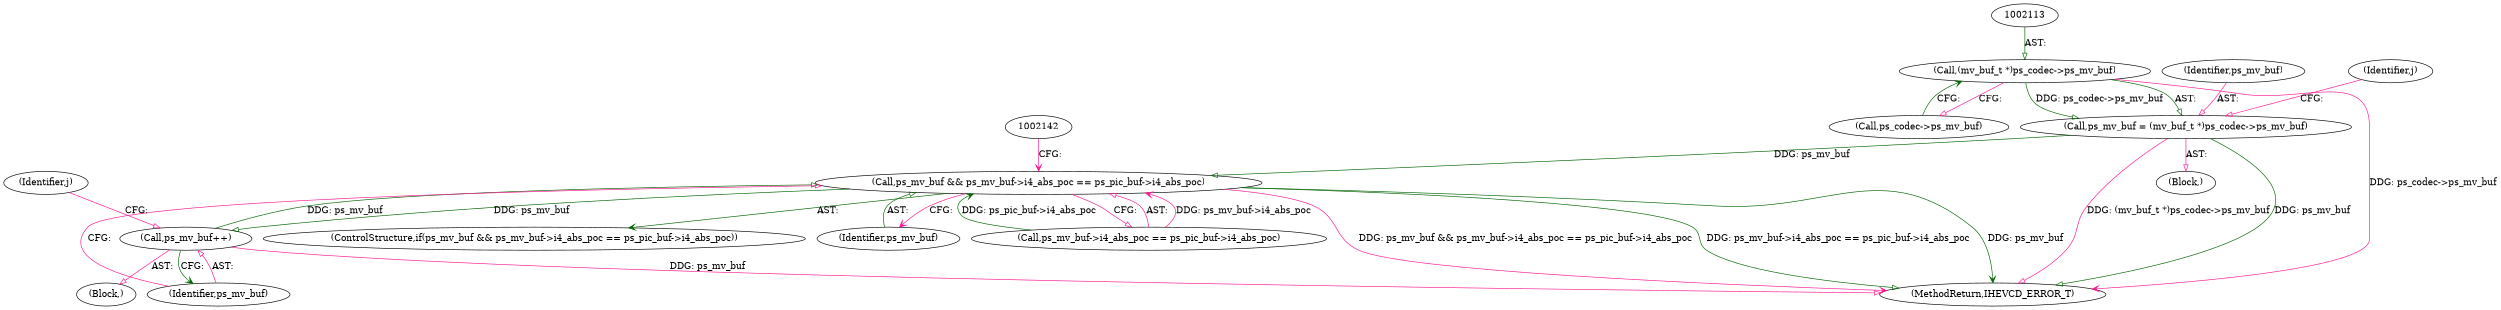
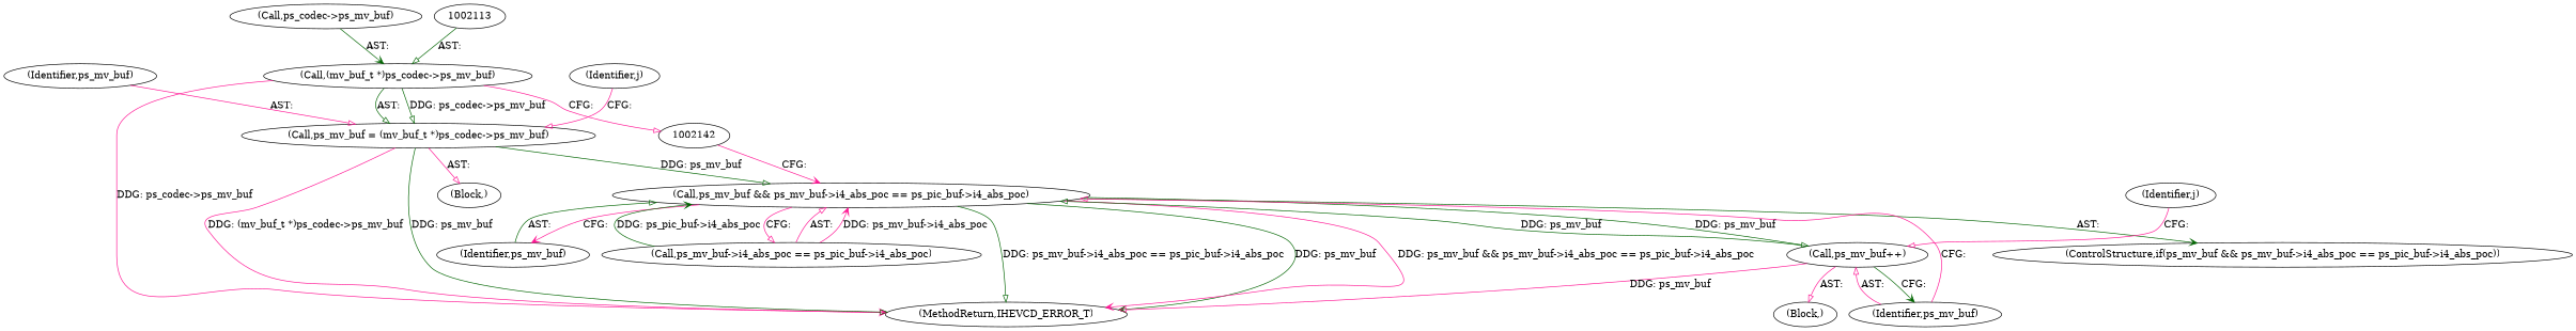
  digraph {
    fontname="DejaVu Serif"
    node [fontname="DejaVu Serif"]
    edge [arrowhead=onormal color=deeppink fontname="DejaVu Serif"]
    n1 [label="(Call,(mv_buf_t *)ps_codec->ps_mv_buf)"]
    n2 [label="(Call,ps_mv_buf = (mv_buf_t *)ps_codec->ps_mv_buf)"]
    n3 [label="(Call,ps_codec->ps_mv_buf)"]
    n4 [label="(MethodReturn,IHEVCD_ERROR_T)"]
    n5 [label="(Call,ps_mv_buf && ps_mv_buf->i4_abs_poc == ps_pic_buf->i4_abs_poc)"]
    n6 [label="(Block,)"]
    n7 [label="(Call,ps_mv_buf++)"]
    n8 [label="(ControlStructure,if(ps_mv_buf && ps_mv_buf->i4_abs_poc == ps_pic_buf->i4_abs_poc))"]
    n9 [label="(Identifier,ps_mv_buf)"]
    n10 [label="(Call,ps_mv_buf->i4_abs_poc == ps_pic_buf->i4_abs_poc)"]
    n11 [label="(Block,)"]
    n12 [label="(Identifier,ps_mv_buf)"]
    n13 [label="(Identifier,j)"]
    n14 [label="(Identifier,ps_mv_buf)"]
    n15 [label="(Identifier,j)"]
    1002113
    1002142
    n1 -> n2 [color=darkgreen label="AST: "]
    n1 -> n2 [color=darkgreen label="DDG: ps_codec->ps_mv_buf"]
-   n1 -> n3 [label="CFG: "]
+   n1 -> 1002142 [label="CFG: "]
    n1 -> n4 [arrowhead=vee label="DDG: ps_codec->ps_mv_buf"]
    n2 -> n4 [label="DDG: (mv_buf_t *)ps_codec->ps_mv_buf"]
    n2 -> n4 [color=darkgreen label="DDG: ps_mv_buf"]
    n2 -> n5 [color=darkgreen label="DDG: ps_mv_buf"]
    n2 -> n6 [label="AST: "]
-   n3 -> n1 [arrowhead=vee color=darkgreen label="CFG: "]
+   n3 -> n1 [arrowhead=vee color=darkgreen label="AST: "]
    n5 -> n4 [arrowhead=vee color=darkgreen label="DDG: ps_mv_buf"]
    n5 -> n4 [arrowhead=vee label="DDG: ps_mv_buf && ps_mv_buf->i4_abs_poc == ps_pic_buf->i4_abs_poc"]
    n5 -> n4 [color=darkgreen label="DDG: ps_mv_buf->i4_abs_poc == ps_pic_buf->i4_abs_poc"]
    n5 -> n7 [color=darkgreen label="DDG: ps_mv_buf"]
    n5 -> n8 [arrowhead=vee color=darkgreen label="AST: "]
    n5 -> n9 [arrowhead=vee label="CFG: "]
    n5 -> n10 [label="CFG: "]
    n7 -> n4 [label="DDG: ps_mv_buf"]
    n7 -> n5 [color=darkgreen label="DDG: ps_mv_buf"]
    n7 -> n11 [label="AST: "]
    n7 -> n12 [arrowhead=vee color=darkgreen label="CFG: "]
    n9 -> n5 [color=darkgreen label="AST: "]
    n10 -> n5 [label="AST: "]
    n10 -> n5 [arrowhead=vee label="DDG: ps_mv_buf->i4_abs_poc"]
    n10 -> n5 [arrowhead=vee color=darkgreen label="DDG: ps_pic_buf->i4_abs_poc"]
    n12 -> n5 [label="CFG: "]
    n12 -> n7 [label="AST: "]
    n13 -> n7 [label="CFG: "]
    n14 -> n2 [label="AST: "]
    n15 -> n2 [label="CFG: "]
    1002113 -> n1 [color=darkgreen label="AST: "]
    1002142 -> n5 [arrowhead=vee label="CFG: "]
  }
